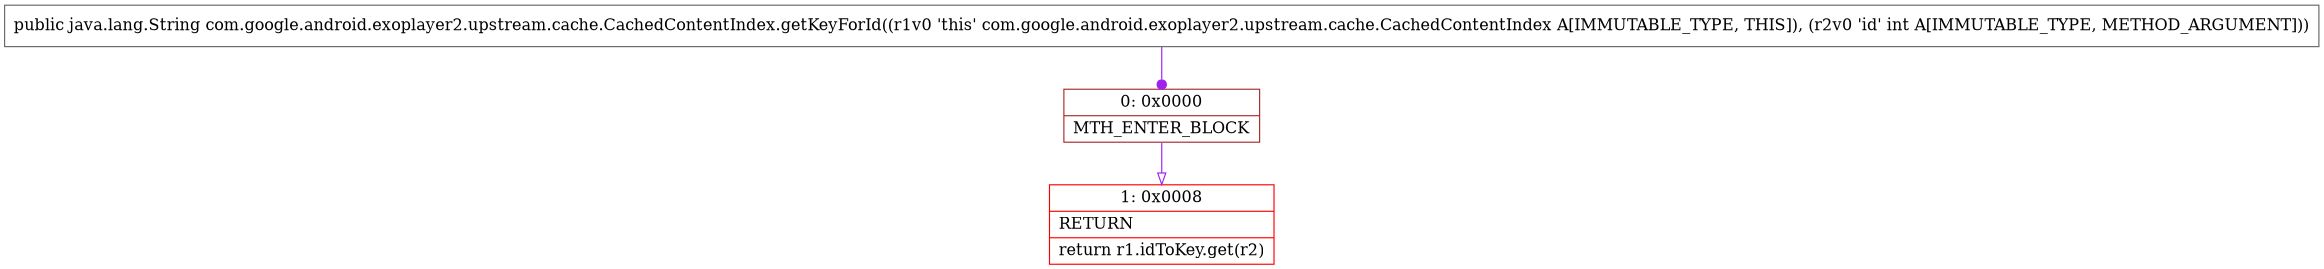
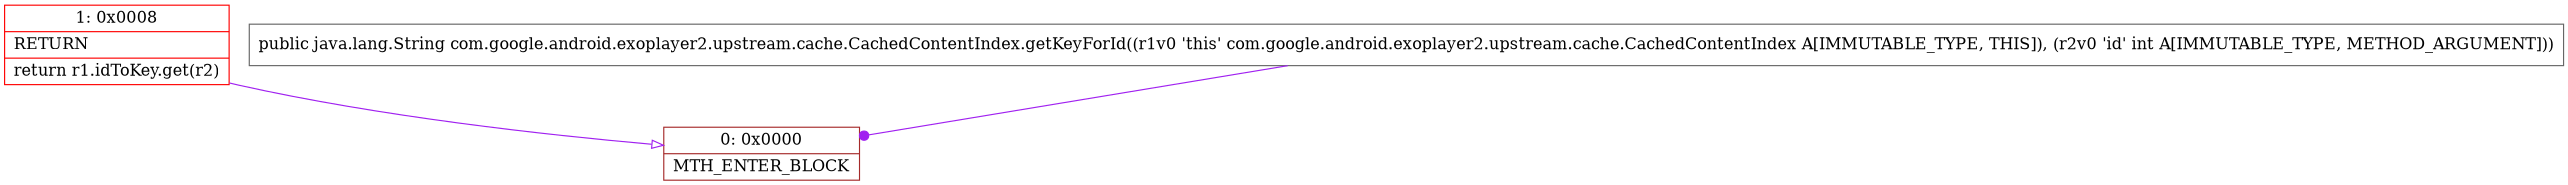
  digraph {
    node [shape=record]
    edge [color=purple]
    n1 [label="{0\:\ 0x0000|MTH_ENTER_BLOCK\l}" color=brown]
    n2 [label="{1\:\ 0x0008|RETURN\l|return r1.idToKey.get(r2)\l}" color=red]
    n3 [label="{public java.lang.String com.google.android.exoplayer2.upstream.cache.CachedContentIndex.getKeyForId((r1v0 'this' com.google.android.exoplayer2.upstream.cache.CachedContentIndex A[IMMUTABLE_TYPE, THIS]), (r2v0 'id' int A[IMMUTABLE_TYPE, METHOD_ARGUMENT])) }" color=gray40]
-   n1 -> n2 [arrowhead=onormal]
+   n2 -> n1 [arrowhead=onormal]
    n3 -> n1 [arrowhead=dot]
  }
